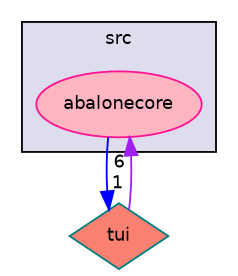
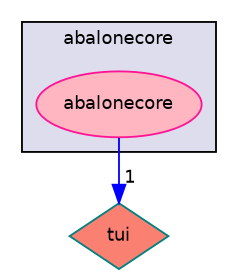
  digraph {
    compound=true
    node [fontname=Helvetica fontsize=10 style=filled]
    edge [labeldistance=1.5 labelfontname=Helvetica labelfontsize=10]
    n1 [fillcolor=lightpink label=abalonecore pencolor=black shape=ellipse color=deeppink]
    n2 [label=tui shape=diamond fillcolor=salmon color=teal]
    subgraph cluster_1 {
      bgcolor="#ddddee"
      fontname=Helvetica
      fontsize=10
-     label=src
+     label=abalonecore
      pencolor=black
      n1
    }
    n1 -> n2 [headlabel=1 color=blue]
-   n2 -> n1 [headlabel=6 color=purple]
  }
